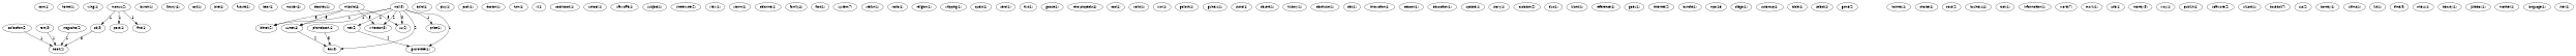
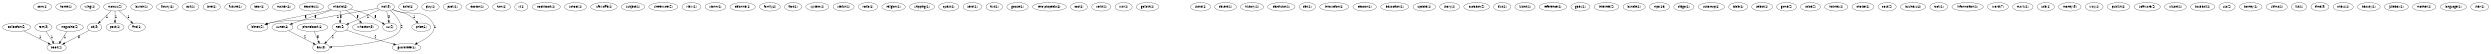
  digraph {
    fontname=Lato
    node [fontname=Lato]
    edge [fontname=Lato]
    n1 [label="com(1)"]
    n2 [label="home(1)"]
    n3 [label="wing(1)"]
    n4 [label="collection(2)"]
    n5 [label="book(2)"]
    n6 [label="launch(1)"]
    n7 [label="library(4)"]
    n8 [label="oak(1)"]
    n9 [label="lane(1)"]
    n10 [label="future(1)"]
    n11 [label="bear(1)"]
    n12 [label="master(4)"]
    n13 [label="teaches(1)"]
    n14 [label="mkbaird(4)"]
    n15 [label="net(2)"]
    n16 [label="wheaton(3)"]
    n17 [label="uunet(4)"]
    n18 [label="uu(2)"]
    n19 [label="bitnet(2)"]
    n20 [label="edu(3)"]
    n21 [label="guarantee(1)"]
    n22 [label="baird(1)"]
    n23 [label="phonebook(1)"]
    n24 [label="play(1)"]
    n25 [label="pack(1)"]
    n26 [label="doctor(1)"]
    n27 [label="ham(1)"]
    n28 [label="vi(1)"]
    n29 [label="rom(3)"]
    n30 [label="cookbook(1)"]
    n31 [label="school(1)"]
    n32 [label="magazine(2)"]
    n33 [label="luftwaffe(1)"]
    n34 [label="subject(1)"]
    n35 [label="shereware(2)"]
    n36 [label="view(1)"]
    n37 [label="storm(1)"]
    n38 [label="delorme(1)"]
    n39 [label="family(4)"]
    n40 [label="fact(1)"]
-   n41 [label="system(7)"]
+   n41 [label="system(1)"]
    n42 [label="stellar(1)"]
    n43 [label="radio(1)"]
    n44 [label="religion(1)"]
    n45 [label="cd(3)"]
    n46 [label="shipping(1)"]
    n47 [label="quest(1)"]
    n48 [label="send(1)"]
    n49 [label="hist(1)"]
    n50 [label="goose(1)"]
    n51 [label="marcus(2)"]
    n52 [label="post(1)"]
    n53 [label="find(1)"]
    n54 [label="encyclopedia(4)"]
    n55 [label="mail(3)"]
    n56 [label="price(1)"]
    n57 [label="cod(1)"]
    n58 [label="vorld(1)"]
    n59 [label="war(1)"]
    n60 [label="goliath(1)"]
-   n61 [label="guiness(1)"]
    n62 [label="stand(1)"]
    n63 [label="desert(1)"]
    n64 [label="history(1)"]
    n65 [label="deathstar(1)"]
    n66 [label="det(1)"]
    n67 [label="innovation(1)"]
    n68 [label="beacon(1)"]
    n69 [label="education(1)"]
    n70 [label="update(1)"]
    n71 [label="story(1)"]
    n72 [label="audoban(2)"]
    n73 [label="disc(1)"]
    n74 [label="island(1)"]
    n75 [label="reference(1)"]
    n76 [label="goes(1)"]
    n77 [label="internet(2)"]
    n78 [label="bundle(1)"]
    n79 [label="mpc(16)"]
    n80 [label="diego(1)"]
    n81 [label="automap(1)"]
    n82 [label="table(1)"]
    n83 [label="select(1)"]
    n84 [label="game(2)"]
+   n85 [label="voice(2)"]
    n86 [label="holmes(1)"]
    n87 [label="choice(1)"]
    n88 [label="cost(2)"]
    n89 [label="business(4)"]
    n90 [label="rack(1)"]
    n91 [label="information(1)"]
    n92 [label="world(7)"]
    n93 [label="mavis(1)"]
    n94 [label="sale(1)"]
    n95 [label="money(3)"]
    n96 [label="way(1)"]
    n97 [label="publish(1)"]
    n98 [label="software(2)"]
    n99 [label="wizard(1)"]
-   n100 [label="baseball(7)"]
+   n100 [label="baseball(1)"]
    n101 [label="usa(2)"]
    n102 [label="barney(1)"]
    n103 [label="ultima(1)"]
    n104 [label="list(1)"]
    n105 [label="time(3)"]
    n106 [label="chess(1)"]
    n107 [label="beauty(1)"]
    n108 [label="jukebox(1)"]
    n109 [label="mother(1)"]
    n110 [label="language(1)"]
    n111 [label="sher(1)"]
    n4 -> n5 [label=1]
+   n14 -> n15 [label=5]
    n14 -> n16 [label=5]
    n14 -> n17 [label=5]
    n14 -> n18 [label=5]
    n14 -> n19 [label=5]
+   n15 -> n20 [label=2]
    n15 -> n21 [label=2]
    n17 -> n20 [label=2]
    n23 -> n20 [label=5]
    n29 -> n5 [label=1]
    n32 -> n5 [label=1]
    n45 -> n5 [label=3]
    n51 -> n45 [label=1]
    n51 -> n52 [label=1]
    n51 -> n53 [label=1]
    n55 -> n15 [label=1]
-   n55 -> n16 [label=2]
-   n55 -> n17 [label=1]
    n55 -> n18 [label=3]
    n55 -> n19 [label=1]
    n55 -> n20 [label=2]
    n55 -> n21 [label=1]
    n55 -> n56 [label=1]
  }
